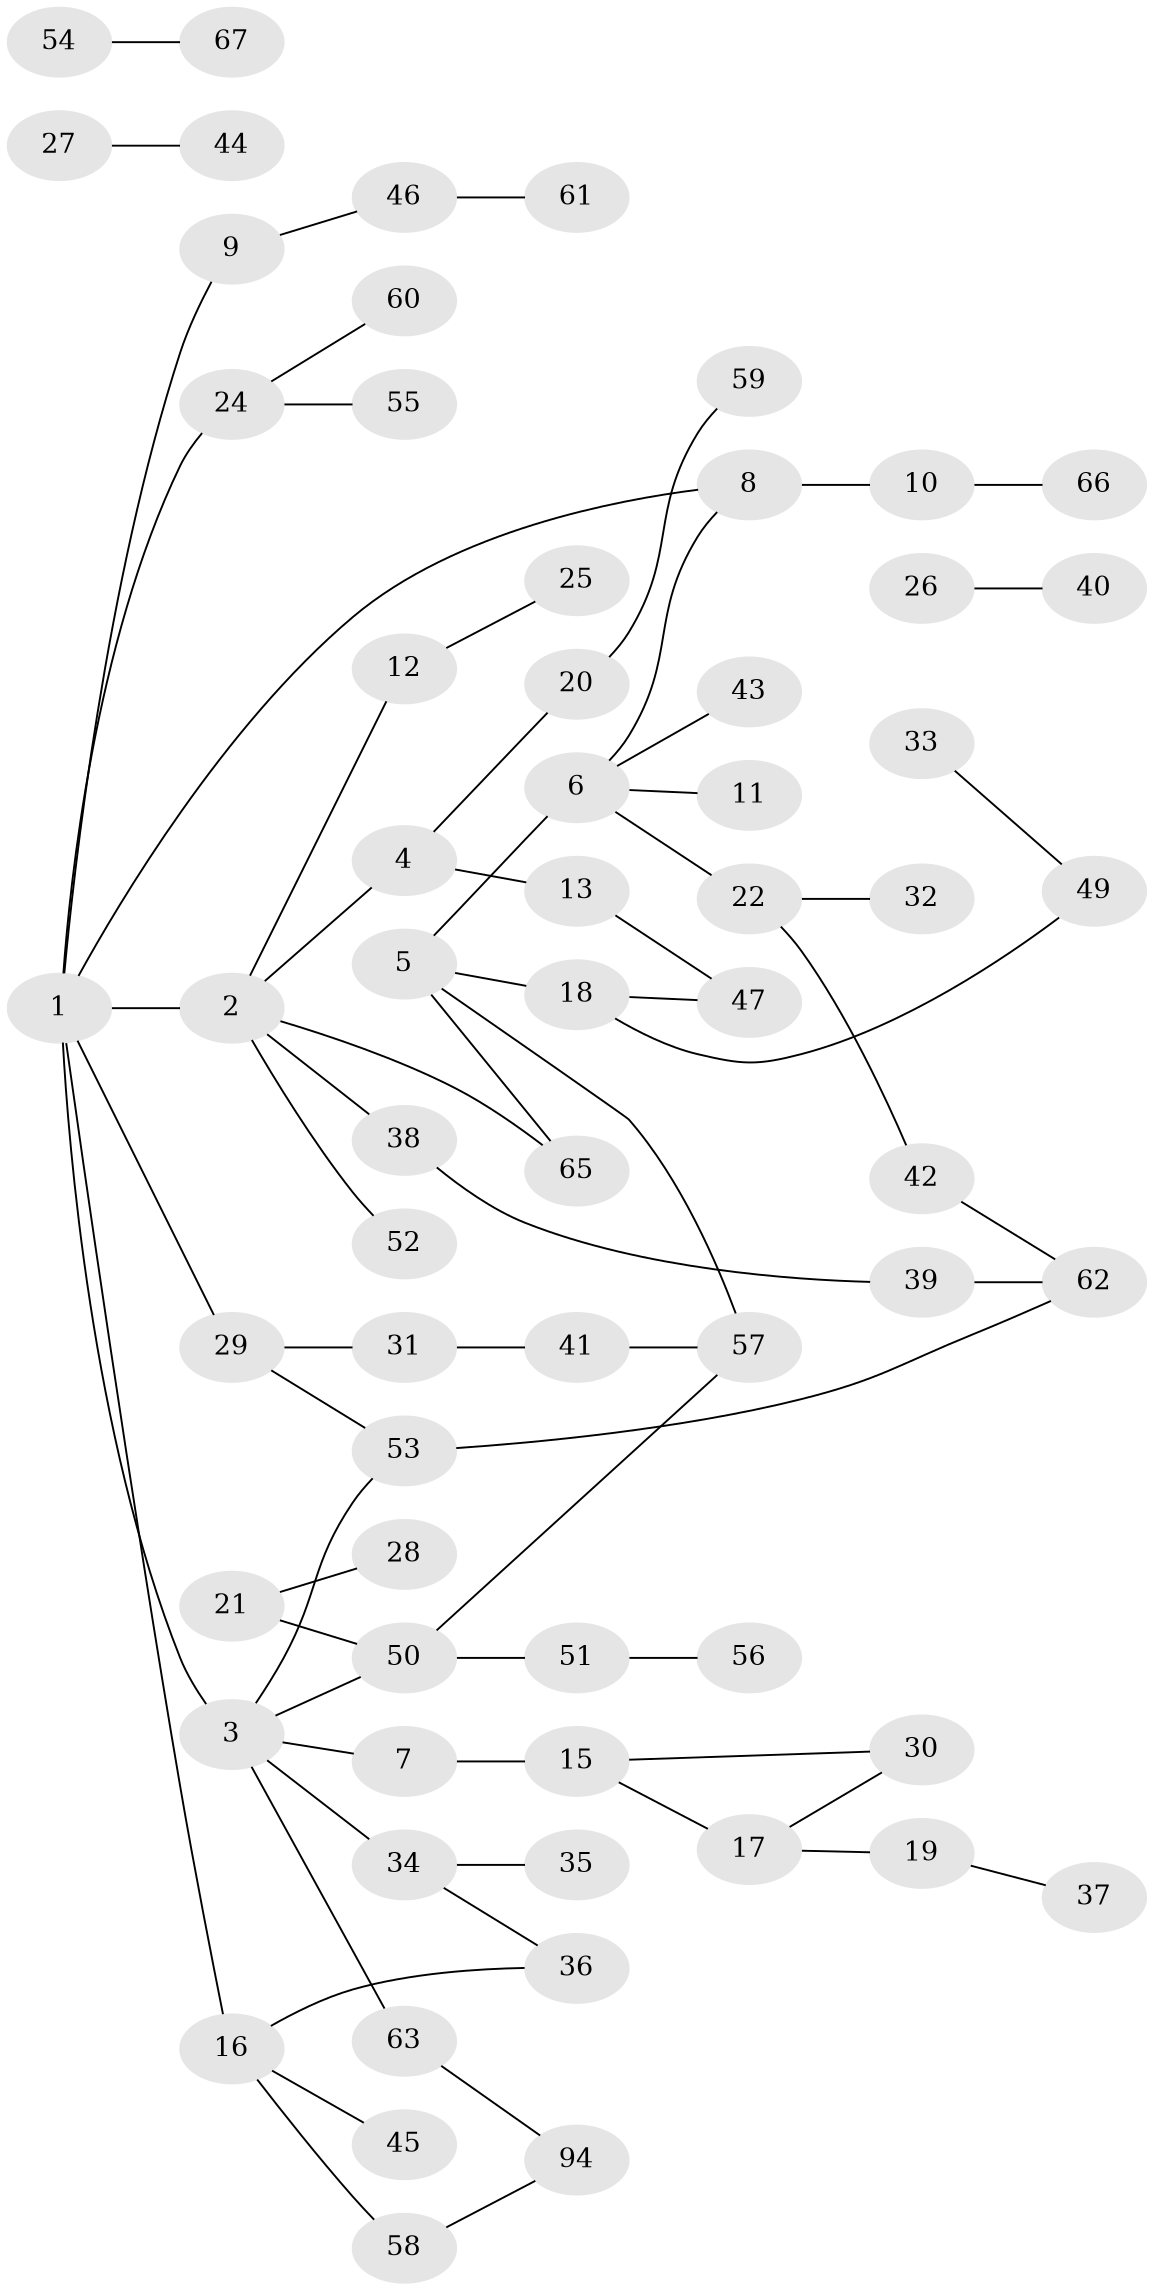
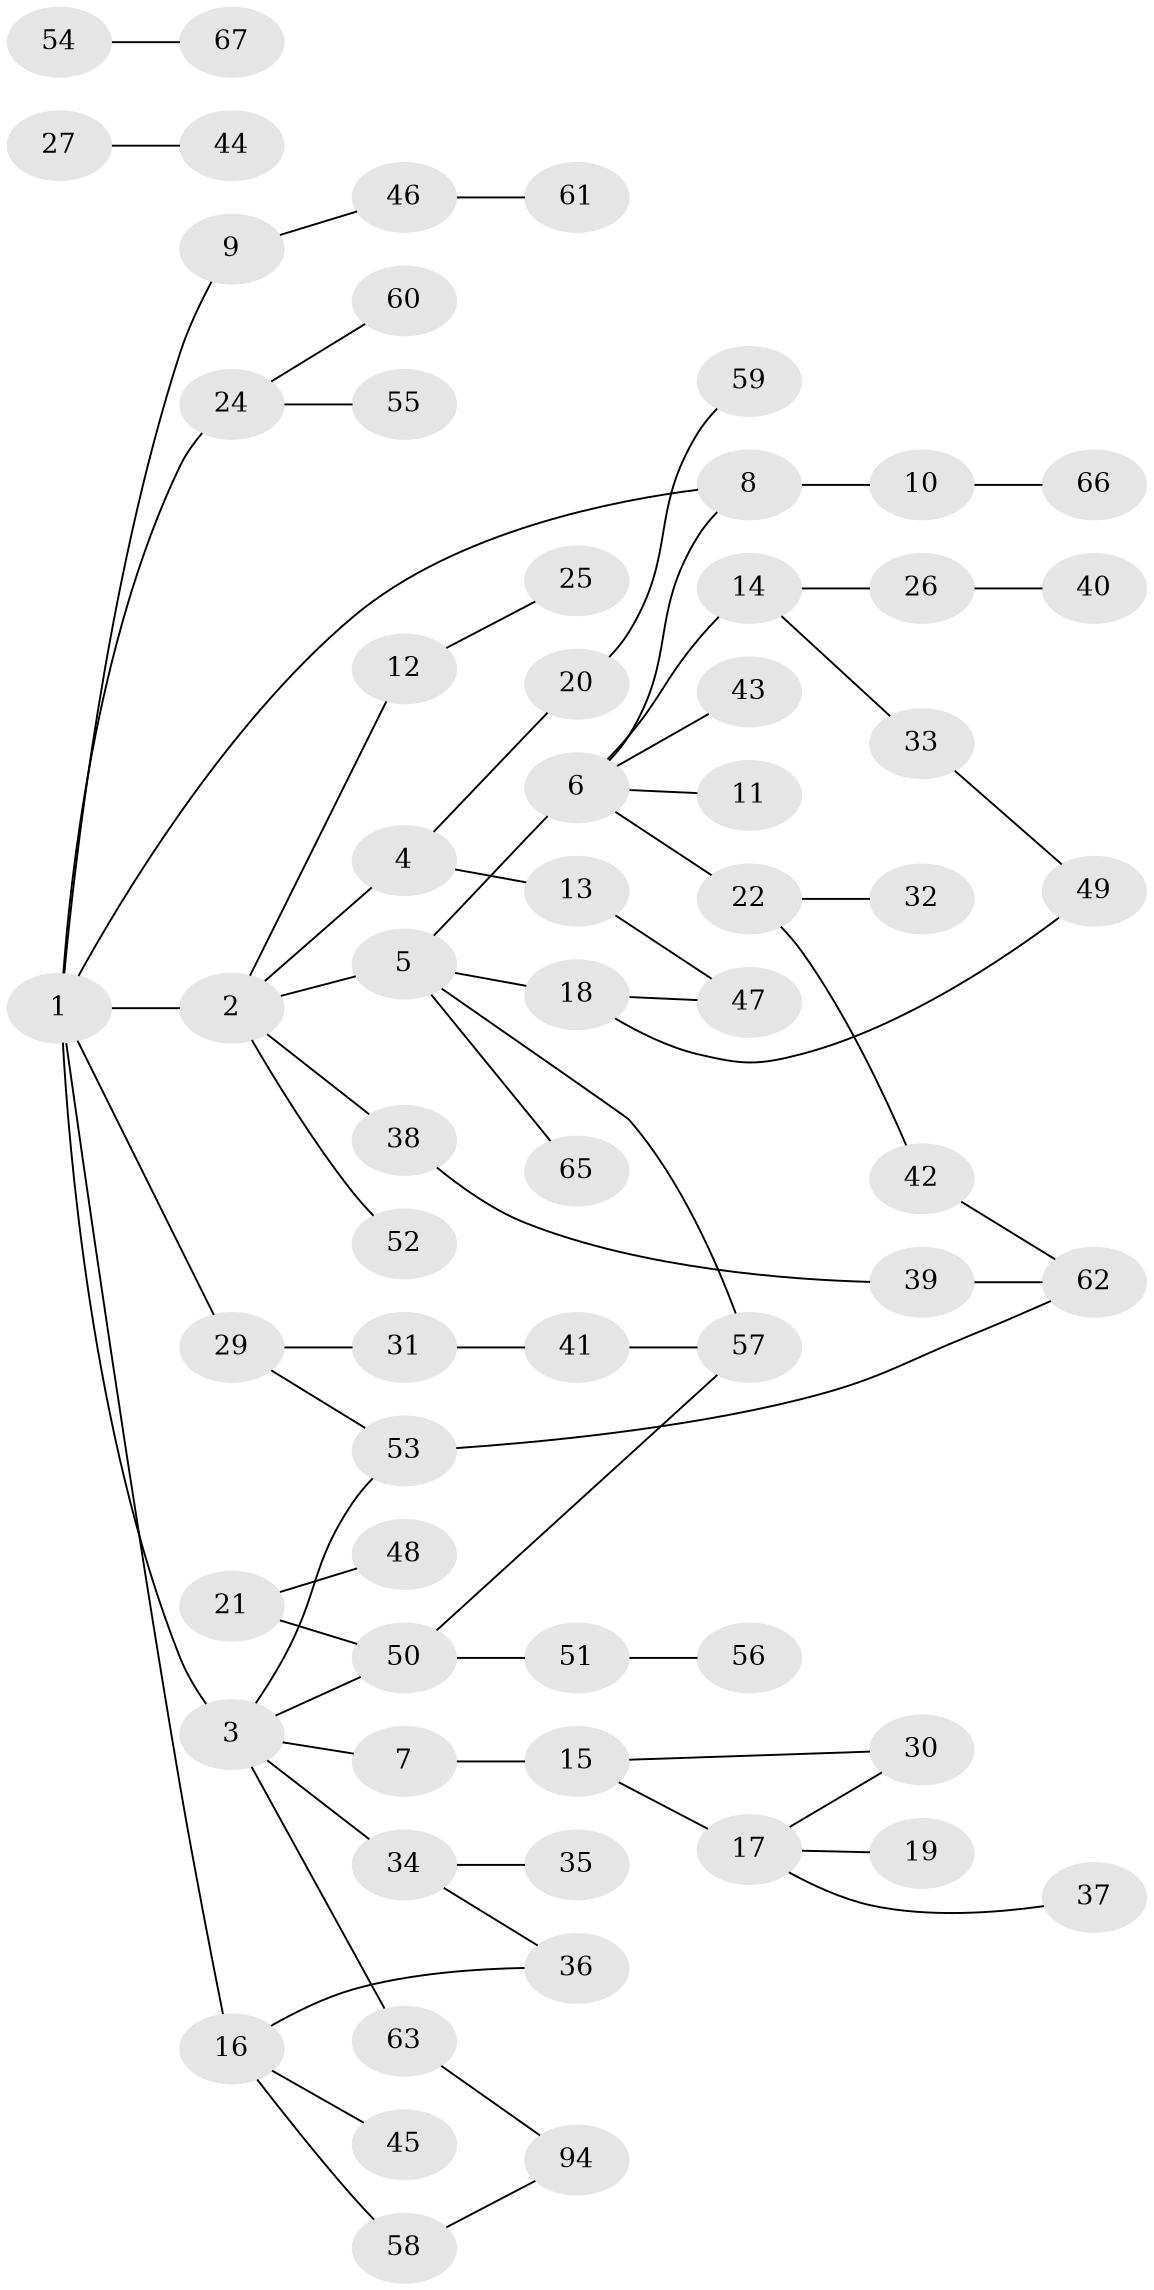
  graph {
    rankdir=LR
    node [color=gray90 style=filled]
    1
    2
    3
    8
    9
    16
    24
    29
    4
    5
    12
    38
    52
    7
    34
    50
    53
    63
    10
    46
    36
    45
    58
    55
    60
    31
    13
    20
    6
    18
    57
    65
    25
    39
    15
    35
    51
    62
    n39 [label=94]
    47
    59
    43
    11
+   14
    22
    49
    26
    33
    32
    42
    17
    30
    66
    27
    44
    61
    40
    19
    21
-   28
+   28 [label=48]
    37
    54
    67
    41
    56
    1 -- 2
    1 -- 3
    1 -- 8
    1 -- 9
    1 -- 16
    1 -- 24
    1 -- 29
    2 -- 4
-   2 -- 65
+   2 -- 5
    2 -- 12
    2 -- 38
    2 -- 52
    3 -- 7
    3 -- 34
    3 -- 50
    3 -- 53
    3 -- 63
    8 -- 10
    9 -- 46
    16 -- 36
    16 -- 45
    16 -- 58
    24 -- 55
    24 -- 60
    29 -- 53
    29 -- 31
    4 -- 13
    4 -- 20
    5 -- 6
    5 -- 18
    5 -- 57
    5 -- 65
    12 -- 25
    38 -- 39
    7 -- 15
    34 -- 36
    34 -- 35
    50 -- 57
    50 -- 51
    53 -- 62
    63 -- n39
    10 -- 66
    46 -- 61
    58 -- n39
    31 -- 41
    13 -- 47
    20 -- 59
    6 -- 8
    6 -- 43
    6 -- 11
+   6 -- 14
    6 -- 22
    18 -- 47
    18 -- 49
    39 -- 62
    15 -- 17
    15 -- 30
    51 -- 56
+   14 -- 26
+   14 -- 33
    22 -- 32
    22 -- 42
    26 -- 40
    33 -- 49
    42 -- 62
    17 -- 30
    17 -- 19
    27 -- 44
-   19 -- 37
+   17 -- 37
    21 -- 50
    21 -- 28
    54 -- 67
    41 -- 57
  }
